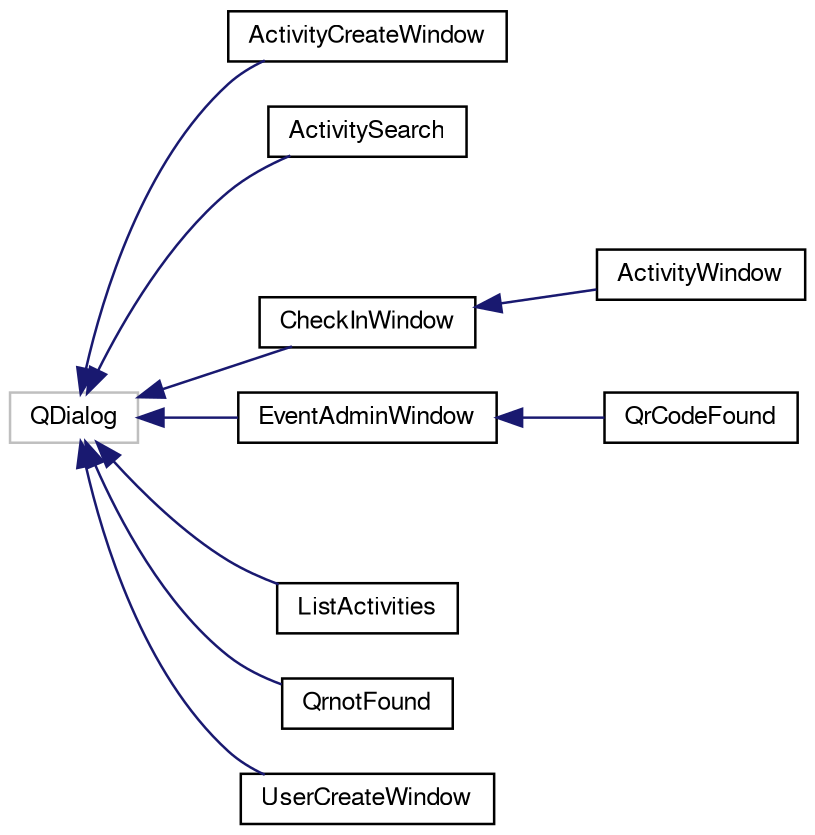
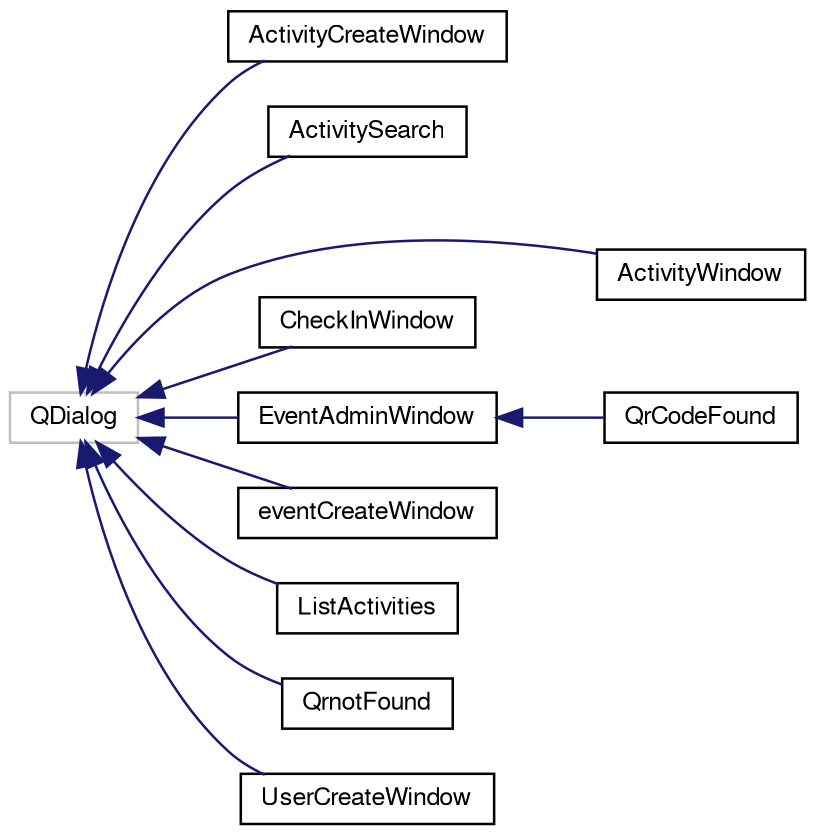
  digraph {
    rankdir=LR
    node [color=black fillcolor=white fontname=FreeSans fontsize=10 shape=record style=filled]
    edge [color=midnightblue dir=back fontname=FreeSans fontsize=10 labelfontname=FreeSans labelfontsize=10 style=solid]
    n1 [color=grey75 height=0.2 label=QDialog width=0.4]
    n2 [height=0.2 label=ActivityCreateWindow width=0.4]
    n3 [height=0.2 label=ActivitySearch width=0.4]
    n4 [height=0.2 label=ActivityWindow width=0.4]
    n5 [height=0.2 label=CheckInWindow width=0.4]
    n6 [height=0.2 label=EventAdminWindow width=0.4]
+   n7 [height=0.2 label=eventCreateWindow width=0.4]
    n8 [height=0.2 label=ListActivities width=0.4]
    n9 [height=0.2 label=QrnotFound width=0.4]
    n10 [height=0.2 label=UserCreateWindow width=0.4]
    n11 [height=0.2 label=QrCodeFound width=0.4]
    n1 -> n2
    n1 -> n3
-   n5 -> n4
+   n1 -> n4
    n1 -> n5
    n1 -> n6
+   n1 -> n7
    n1 -> n8
    n1 -> n9
    n1 -> n10
    n6 -> n11
  }
